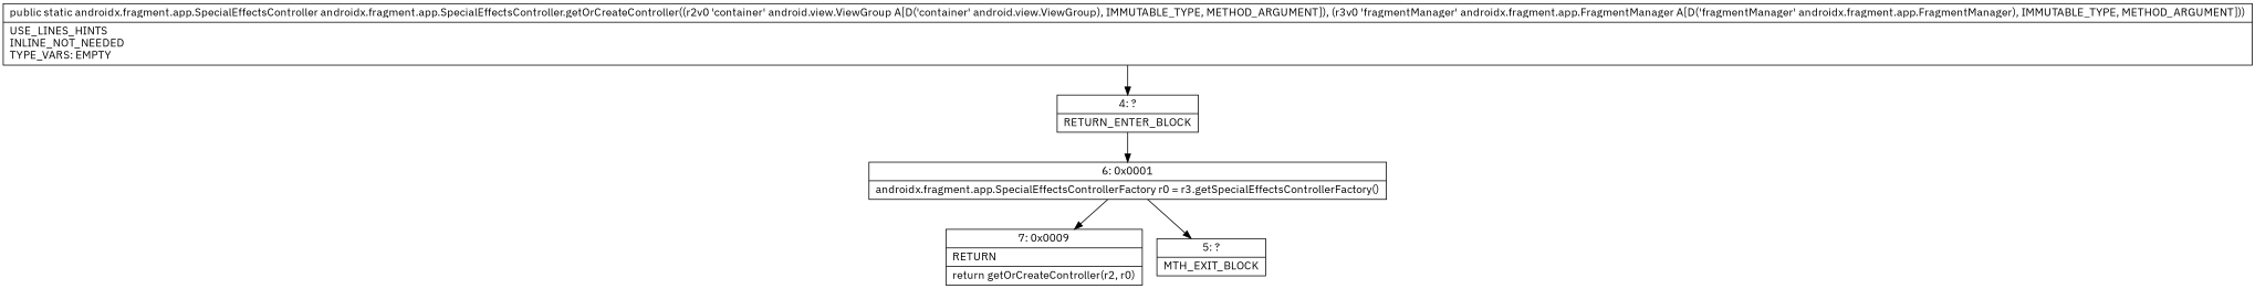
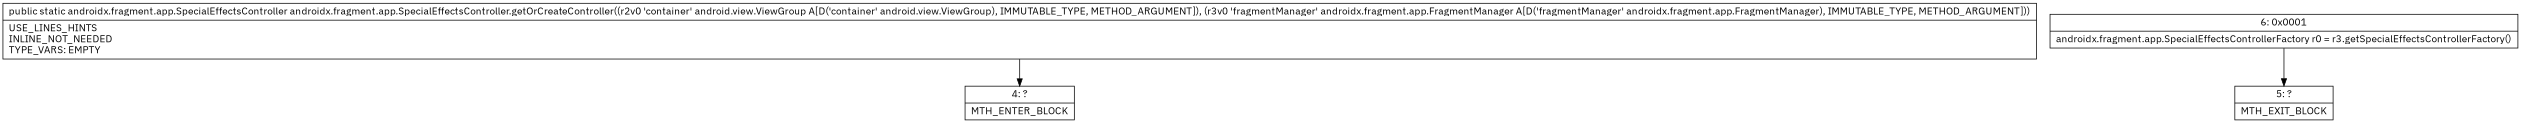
  digraph {
    fontname="IBM Plex Sans"
    node [fontname="IBM Plex Sans" shape=record]
    edge [fontname="IBM Plex Sans"]
-   n1 [label="{4\:\ ?|RETURN_ENTER_BLOCK\l}"]
+   n1 [label="{4\:\ ?|MTH_ENTER_BLOCK\l}"]
    n2 [label="{6\:\ 0x0001|androidx.fragment.app.SpecialEffectsControllerFactory r0 = r3.getSpecialEffectsControllerFactory()\l}"]
-   n3 [label="{7\:\ 0x0009|RETURN\l|return getOrCreateController(r2, r0)\l}"]
    n4 [label="{5\:\ ?|MTH_EXIT_BLOCK\l}"]
    n5 [label="{public static androidx.fragment.app.SpecialEffectsController androidx.fragment.app.SpecialEffectsController.getOrCreateController((r2v0 'container' android.view.ViewGroup A[D('container' android.view.ViewGroup), IMMUTABLE_TYPE, METHOD_ARGUMENT]), (r3v0 'fragmentManager' androidx.fragment.app.FragmentManager A[D('fragmentManager' androidx.fragment.app.FragmentManager), IMMUTABLE_TYPE, METHOD_ARGUMENT]))  | USE_LINES_HINTS\lINLINE_NOT_NEEDED\lTYPE_VARS: EMPTY\l}"]
-   n1 -> n2
-   n2 -> n3
    n2 -> n4
    n5 -> n1
  }
